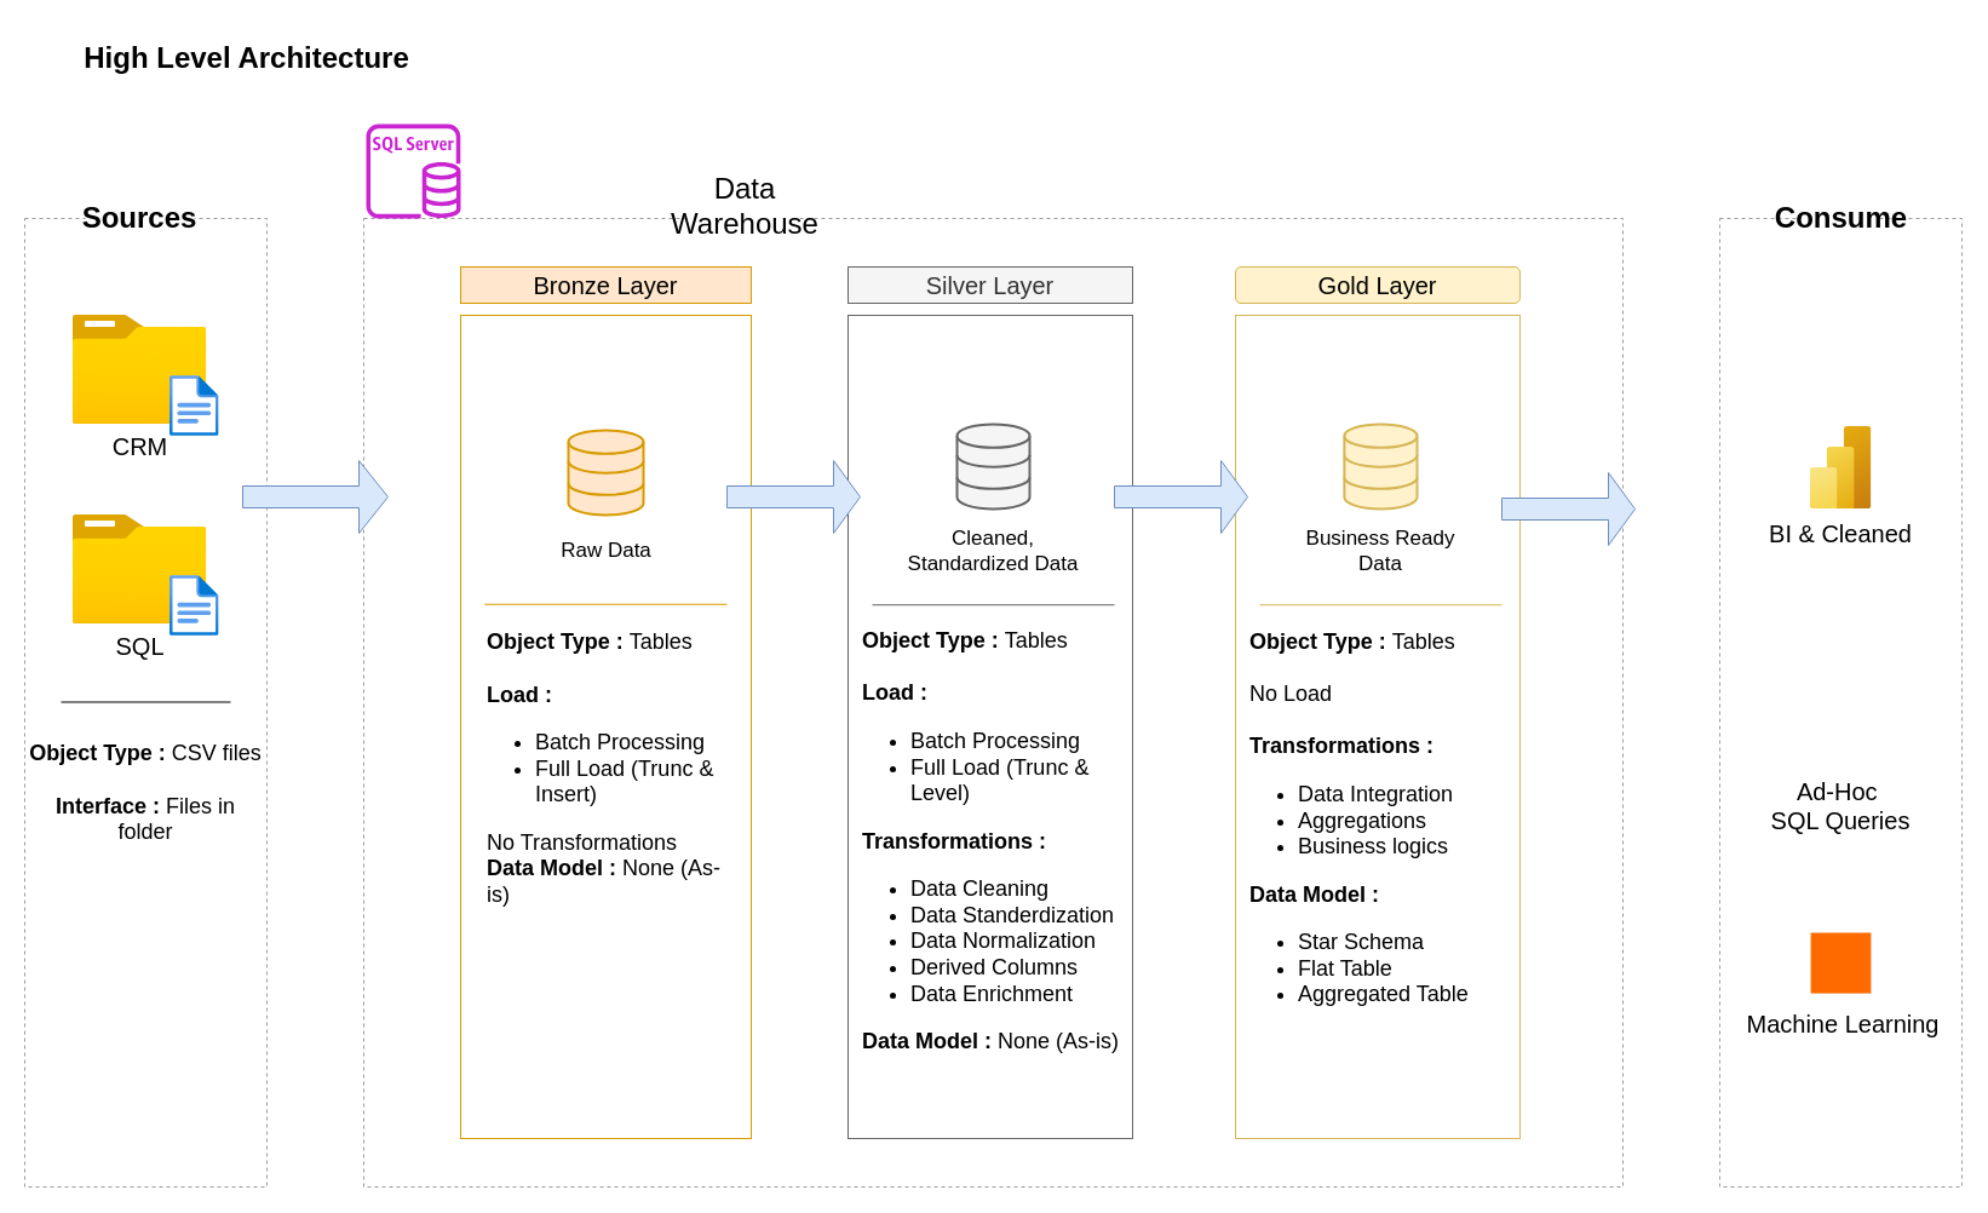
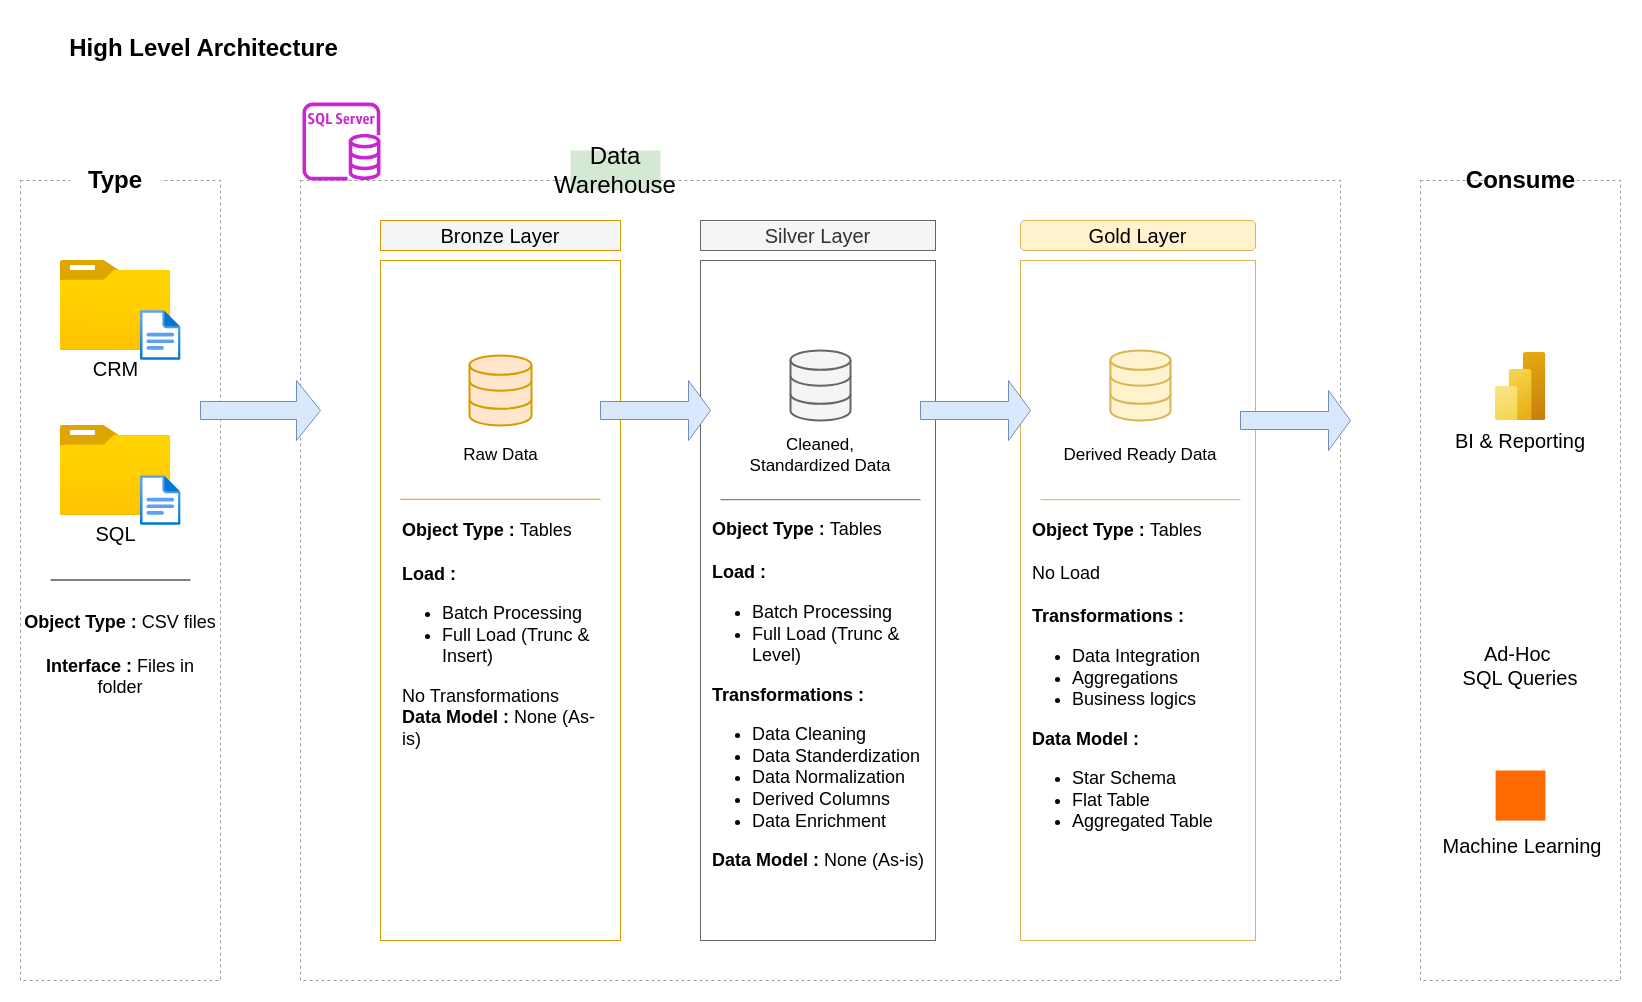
  <mxCell id="0" />
  <mxCell id="1" parent="0" />
  <mxCell id="2" value="&lt;p style=&quot;line-height: 120%;&quot;&gt;&lt;b style=&quot;&quot;&gt;&lt;font style=&quot;font-size: 24px;&quot;&gt;High Level Architecture&lt;/font&gt;&lt;/b&gt;&lt;/p&gt;" style="text;html=1;align=center;verticalAlign=middle;resizable=0;points=[];autosize=1;strokeColor=none;fillColor=none;" parent="1" vertex="1"><mxGeometry x="58" y="20" width="290" height="60" as="geometry" /></mxCell>
  <mxCell id="3" value="" style="rounded=0;whiteSpace=wrap;html=1;fillColor=none;dashed=1;strokeColor=#9f9d9d;" parent="1" vertex="1"><mxGeometry x="20" y="180" width="200" height="800" as="geometry" /></mxCell>
- <mxCell id="4" value="&lt;p&gt;&lt;font style=&quot;font-size: 24px;&quot;&gt;&lt;b&gt;Sources&lt;/b&gt;&lt;/font&gt;&lt;/p&gt;" style="rounded=0;whiteSpace=wrap;html=1;strokeColor=none;" parent="1" vertex="1"><mxGeometry x="70" y="160" width="90" height="40" as="geometry" /></mxCell>
+ <mxCell id="4" value="&lt;p&gt;&lt;font style=&quot;font-size: 24px;&quot;&gt;&lt;b&gt;Type&lt;/b&gt;&lt;/font&gt;&lt;/p&gt;" style="rounded=0;whiteSpace=wrap;html=1;strokeColor=none;" parent="1" vertex="1"><mxGeometry x="70" y="160" width="90" height="40" as="geometry" /></mxCell>
  <mxCell id="5" value="" style="rounded=0;whiteSpace=wrap;html=1;fillColor=none;dashed=1;strokeColor=#9f9d9d;" parent="1" vertex="1"><mxGeometry x="300" y="180" width="1040" height="800" as="geometry" /></mxCell>
- <mxCell id="6" value="&lt;p&gt;&lt;font style=&quot;font-size: 24px;&quot;&gt;Data Warehouse&lt;/font&gt;&lt;/p&gt;" style="rounded=0;whiteSpace=wrap;html=1;strokeColor=none;" parent="1" vertex="1"><mxGeometry x="570" y="150" width="90" height="40" as="geometry" /></mxCell>
+ <mxCell id="6" value="&lt;p&gt;&lt;font style=&quot;font-size: 24px;&quot;&gt;Data Warehouse&lt;/font&gt;&lt;/p&gt;" style="rounded=0;whiteSpace=wrap;html=1;strokeColor=none;fillColor=#d5e8d4;" parent="1" vertex="1"><mxGeometry x="570" y="150" width="90" height="40" as="geometry" /></mxCell>
  <mxCell id="7" value="" style="rounded=0;whiteSpace=wrap;html=1;fillColor=none;dashed=1;strokeColor=#9f9d9d;" parent="1" vertex="1"><mxGeometry x="1420" y="180" width="200" height="800" as="geometry" /></mxCell>
  <mxCell id="8" value="&lt;p&gt;&lt;font style=&quot;font-size: 24px;&quot;&gt;&lt;b&gt;Consume&lt;/b&gt;&lt;/font&gt;&lt;/p&gt;" style="rounded=0;whiteSpace=wrap;html=1;strokeColor=none;fillColor=default;" parent="1" vertex="1"><mxGeometry x="1487.5" y="160" width="65" height="40" as="geometry" /></mxCell>
- <mxCell id="9" value="&lt;font style=&quot;font-size: 20px;&quot;&gt;Bronze Layer&lt;/font&gt;" style="rounded=0;whiteSpace=wrap;html=1;fillColor=#ffe6cc;strokeColor=#d79b00;" parent="1" vertex="1"><mxGeometry x="380" y="220" width="240" height="30" as="geometry" /></mxCell>
+ <mxCell id="9" value="&lt;font style=&quot;font-size: 20px;&quot;&gt;Bronze Layer&lt;/font&gt;" style="rounded=0;whiteSpace=wrap;html=1;fillColor=#f5f5f5;strokeColor=#d79b00;" parent="1" vertex="1"><mxGeometry x="380" y="220" width="240" height="30" as="geometry" /></mxCell>
  <mxCell id="10" value="" style="rounded=0;whiteSpace=wrap;html=1;fillColor=none;strokeColor=#d79b00;" parent="1" vertex="1"><mxGeometry x="380" y="260" width="240" height="680" as="geometry" /></mxCell>
  <mxCell id="11" value="&lt;font style=&quot;font-size: 20px;&quot;&gt;Silver Layer&lt;/font&gt;" style="rounded=0;whiteSpace=wrap;html=1;fillColor=#f5f5f5;strokeColor=#666666;fontColor=#333333;" parent="1" vertex="1"><mxGeometry x="700" y="220" width="235" height="30" as="geometry" /></mxCell>
  <mxCell id="12" value="" style="rounded=0;whiteSpace=wrap;html=1;fillColor=none;strokeColor=#666666;fontColor=#333333;" parent="1" vertex="1"><mxGeometry x="700" y="260" width="235" height="680" as="geometry" /></mxCell>
  <mxCell id="13" value="&lt;font style=&quot;font-size: 20px;&quot;&gt;Gold Layer&lt;/font&gt;" style="whiteSpace=wrap;html=1;fillColor=#fff2cc;strokeColor=#d6b656;rounded=1;" parent="1" vertex="1"><mxGeometry x="1020" y="220" width="235" height="30" as="geometry" /></mxCell>
  <mxCell id="14" value="" style="rounded=0;whiteSpace=wrap;html=1;fillColor=none;strokeColor=#d6b656;" parent="1" vertex="1"><mxGeometry x="1020" y="260" width="235" height="680" as="geometry" /></mxCell>
  <mxCell id="15" value="&lt;font style=&quot;font-size: 20px;&quot;&gt;CRM&lt;/font&gt;" style="image;aspect=fixed;html=1;points=[];align=center;fontSize=12;image=img/lib/azure2/general/Folder_Blank.svg;" parent="1" vertex="1"><mxGeometry x="59.55" y="260" width="110.89" height="90" as="geometry" /></mxCell>
  <mxCell id="16" value="" style="image;aspect=fixed;html=1;points=[];align=center;fontSize=12;image=img/lib/azure2/general/File.svg;" parent="1" vertex="1"><mxGeometry x="140" y="310" width="40.58" height="50" as="geometry" /></mxCell>
  <mxCell id="17" value="&lt;font style=&quot;font-size: 20px;&quot;&gt;SQL&lt;/font&gt;" style="image;aspect=fixed;html=1;points=[];align=center;fontSize=12;image=img/lib/azure2/general/Folder_Blank.svg;" parent="1" vertex="1"><mxGeometry x="59.55" y="425" width="110.89" height="90" as="geometry" /></mxCell>
  <mxCell id="18" value="" style="image;aspect=fixed;html=1;points=[];align=center;fontSize=12;image=img/lib/azure2/general/File.svg;" parent="1" vertex="1"><mxGeometry x="140" y="475" width="40.58" height="50" as="geometry" /></mxCell>
  <mxCell id="19" value="" style="endArrow=none;html=1;rounded=0;exitX=0.15;exitY=0.714;exitDx=0;exitDy=0;exitPerimeter=0;entryX=0.85;entryY=0.714;entryDx=0;entryDy=0;entryPerimeter=0;elbow=vertical;" parent="1" edge="1"><mxGeometry width="50" height="50" relative="1" as="geometry"><mxPoint x="50" y="579.5" as="sourcePoint" /><mxPoint x="190" y="579.5" as="targetPoint" /></mxGeometry></mxCell>
  <mxCell id="20" value="&lt;font style=&quot;font-size: 18px;&quot;&gt;&lt;b&gt;Object Type :&lt;/b&gt; CSV files&lt;/font&gt;&lt;div&gt;&lt;span style=&quot;font-size: 18px;&quot;&gt;&lt;br&gt;&lt;/span&gt;&lt;div style=&quot;font-size: 18px;&quot;&gt;&lt;font style=&quot;font-size: 18px;&quot;&gt;&lt;b&gt;Interface :&lt;/b&gt; Files in folder&lt;/font&gt;&lt;/div&gt;&lt;/div&gt;" style="text;html=1;align=center;verticalAlign=middle;whiteSpace=wrap;rounded=0;" parent="1" vertex="1"><mxGeometry x="20" y="640" width="200" height="30" as="geometry" /></mxCell>
  <mxCell id="21" value="" style="html=1;verticalLabelPosition=bottom;align=center;labelBackgroundColor=#ffffff;verticalAlign=top;strokeWidth=2;strokeColor=#d79b00;shadow=0;dashed=0;shape=mxgraph.ios7.icons.data;fillColor=#ffe6cc;" parent="1" vertex="1"><mxGeometry x="469" y="355" width="62" height="70" as="geometry" /></mxCell>
  <mxCell id="22" value="" style="html=1;verticalLabelPosition=bottom;align=center;labelBackgroundColor=#ffffff;verticalAlign=top;strokeWidth=2;strokeColor=#666666;shadow=0;dashed=0;shape=mxgraph.ios7.icons.data;fillColor=#f5f5f5;fontColor=#333333;" parent="1" vertex="1"><mxGeometry x="790" y="350" width="60" height="70" as="geometry" /></mxCell>
  <mxCell id="23" value="" style="html=1;verticalLabelPosition=bottom;align=center;labelBackgroundColor=#ffffff;verticalAlign=top;strokeWidth=2;strokeColor=#d6b656;shadow=0;dashed=0;shape=mxgraph.ios7.icons.data;fillColor=#fff2cc;" parent="1" vertex="1"><mxGeometry x="1109.88" y="350" width="60.12" height="70" as="geometry" /></mxCell>
  <mxCell id="24" value="" style="shape=singleArrow;whiteSpace=wrap;html=1;fillColor=#dae8fc;strokeColor=#6c8ebf;" parent="1" vertex="1"><mxGeometry x="200" y="380" width="120" height="60" as="geometry" /></mxCell>
  <mxCell id="25" value="" style="shape=singleArrow;whiteSpace=wrap;html=1;fillColor=#dae8fc;strokeColor=#6c8ebf;" parent="1" vertex="1"><mxGeometry x="600" y="380" width="110" height="60" as="geometry" /></mxCell>
  <mxCell id="26" value="" style="shape=singleArrow;whiteSpace=wrap;html=1;fillColor=#dae8fc;strokeColor=#6c8ebf;" vertex="1" parent="1"><mxGeometry x="920" y="380" width="110" height="60" as="geometry" /></mxCell>
  <mxCell id="27" value="" style="shape=singleArrow;whiteSpace=wrap;html=1;fillColor=#dae8fc;strokeColor=#6c8ebf;" vertex="1" parent="1"><mxGeometry x="1240" y="390" width="110" height="60" as="geometry" /></mxCell>
  <mxCell id="28" value="&lt;font style=&quot;font-size: 17px;&quot;&gt;Raw Data&lt;/font&gt;" style="text;html=1;align=center;verticalAlign=middle;whiteSpace=wrap;rounded=0;" vertex="1" parent="1"><mxGeometry x="459.5" y="440" width="81" height="30" as="geometry" /></mxCell>
  <mxCell id="29" value="&lt;font style=&quot;font-size: 17px;&quot;&gt;Cleaned, Standardized Data&lt;/font&gt;" style="text;html=1;align=center;verticalAlign=middle;whiteSpace=wrap;rounded=0;" vertex="1" parent="1"><mxGeometry x="739.88" y="440" width="160.25" height="30" as="geometry" /></mxCell>
- <mxCell id="30" value="&lt;font style=&quot;font-size: 17px;&quot;&gt;Business Ready Data&lt;/font&gt;" style="text;html=1;align=center;verticalAlign=middle;whiteSpace=wrap;rounded=0;" vertex="1" parent="1"><mxGeometry x="1059.82" y="440" width="160.25" height="30" as="geometry" /></mxCell>
+ <mxCell id="30" value="&lt;font style=&quot;font-size: 17px;&quot;&gt;Derived Ready Data&lt;/font&gt;" style="text;html=1;align=center;verticalAlign=middle;whiteSpace=wrap;rounded=0;" vertex="1" parent="1"><mxGeometry x="1059.82" y="440" width="160.25" height="30" as="geometry" /></mxCell>
  <mxCell id="31" value="" style="endArrow=none;html=1;rounded=0;exitX=0.083;exitY=0.556;exitDx=0;exitDy=0;exitPerimeter=0;entryX=0.917;entryY=0.556;entryDx=0;entryDy=0;entryPerimeter=0;elbow=vertical;fillColor=#ffe6cc;strokeColor=#d79b00;" edge="1" parent="1"><mxGeometry width="50" height="50" relative="1" as="geometry"><mxPoint x="399.84" y="498.75" as="sourcePoint" /><mxPoint x="600" y="498.75" as="targetPoint" /></mxGeometry></mxCell>
  <mxCell id="32" value="" style="endArrow=none;html=1;rounded=0;exitX=0.083;exitY=0.556;exitDx=0;exitDy=0;exitPerimeter=0;entryX=0.917;entryY=0.556;entryDx=0;entryDy=0;entryPerimeter=0;elbow=vertical;fillColor=#f5f5f5;strokeColor=#666666;" edge="1" parent="1"><mxGeometry width="50" height="50" relative="1" as="geometry"><mxPoint x="720" y="499.23" as="sourcePoint" /><mxPoint x="920" y="499.23" as="targetPoint" /></mxGeometry></mxCell>
  <mxCell id="33" value="" style="endArrow=none;html=1;rounded=0;exitX=0.083;exitY=0.556;exitDx=0;exitDy=0;exitPerimeter=0;entryX=0.917;entryY=0.556;entryDx=0;entryDy=0;entryPerimeter=0;elbow=vertical;fillColor=#fff2cc;strokeColor=#d6b656;" edge="1" parent="1"><mxGeometry width="50" height="50" relative="1" as="geometry"><mxPoint x="1039.94" y="499.23" as="sourcePoint" /><mxPoint x="1239.94" y="499.23" as="targetPoint" /></mxGeometry></mxCell>
  <mxCell id="34" value="&lt;font style=&quot;font-size: 18px;&quot;&gt;&lt;b&gt;Object Type :&lt;/b&gt;&amp;nbsp;Tables&lt;/font&gt;&lt;div&gt;&lt;span style=&quot;font-size: 18px;&quot;&gt;&lt;br&gt;&lt;/span&gt;&lt;div style=&quot;font-size: 18px;&quot;&gt;&lt;font style=&quot;font-size: 18px;&quot;&gt;&lt;b&gt;Load :&lt;/b&gt;&amp;nbsp;&lt;/font&gt;&lt;/div&gt;&lt;div style=&quot;font-size: 18px;&quot;&gt;&lt;ul&gt;&lt;li&gt;&lt;span style=&quot;background-color: transparent; color: light-dark(rgb(0, 0, 0), rgb(255, 255, 255));&quot;&gt;Batch Processing&lt;/span&gt;&lt;/li&gt;&lt;li&gt;Full Load (Trunc &amp;amp; Insert)&lt;/li&gt;&lt;/ul&gt;&lt;span style=&quot;background-color: transparent; color: light-dark(rgb(0, 0, 0), rgb(255, 255, 255));&quot;&gt;No Transformations&lt;/span&gt;&lt;/div&gt;&lt;div style=&quot;font-size: 18px;&quot;&gt;&lt;span style=&quot;background-color: transparent; color: light-dark(rgb(0, 0, 0), rgb(255, 255, 255));&quot;&gt;&lt;b&gt;Data Model :&lt;/b&gt; None (As-is)&amp;nbsp;&lt;/span&gt;&lt;/div&gt;&lt;/div&gt;" style="text;html=1;align=left;verticalAlign=middle;whiteSpace=wrap;rounded=0;" vertex="1" parent="1"><mxGeometry x="400" y="620" width="200" height="30" as="geometry" /></mxCell>
  <mxCell id="35" value="&lt;font style=&quot;font-size: 18px;&quot;&gt;&lt;b&gt;Object Type :&lt;/b&gt;&amp;nbsp;Tables&lt;/font&gt;&lt;div&gt;&lt;span style=&quot;font-size: 18px;&quot;&gt;&lt;br&gt;&lt;/span&gt;&lt;div style=&quot;font-size: 18px;&quot;&gt;&lt;font style=&quot;font-size: 18px;&quot;&gt;&lt;b&gt;Load :&lt;/b&gt;&amp;nbsp;&lt;/font&gt;&lt;/div&gt;&lt;div style=&quot;font-size: 18px;&quot;&gt;&lt;ul&gt;&lt;li&gt;&lt;span style=&quot;background-color: transparent; color: light-dark(rgb(0, 0, 0), rgb(255, 255, 255));&quot;&gt;Batch Processing&lt;/span&gt;&lt;/li&gt;&lt;li&gt;Full Load (Trunc &amp;amp; Level)&lt;/li&gt;&lt;/ul&gt;&lt;span style=&quot;background-color: transparent; color: light-dark(rgb(0, 0, 0), rgb(255, 255, 255));&quot;&gt;&lt;b&gt;Transformations :&amp;nbsp;&lt;/b&gt;&lt;/span&gt;&lt;/div&gt;&lt;div style=&quot;font-size: 18px;&quot;&gt;&lt;ul&gt;&lt;li&gt;&lt;span style=&quot;background-color: transparent; color: light-dark(rgb(0, 0, 0), rgb(255, 255, 255));&quot;&gt;Data Cleaning&lt;/span&gt;&lt;/li&gt;&lt;li&gt;&lt;span style=&quot;background-color: transparent; color: light-dark(rgb(0, 0, 0), rgb(255, 255, 255));&quot;&gt;Data Standerdization&lt;/span&gt;&lt;/li&gt;&lt;li&gt;&lt;span style=&quot;background-color: transparent; color: light-dark(rgb(0, 0, 0), rgb(255, 255, 255));&quot;&gt;Data Normalization&amp;nbsp;&lt;/span&gt;&lt;/li&gt;&lt;li&gt;&lt;span style=&quot;background-color: transparent; color: light-dark(rgb(0, 0, 0), rgb(255, 255, 255));&quot;&gt;Derived Columns&lt;/span&gt;&lt;/li&gt;&lt;li&gt;Data Enrichment&lt;/li&gt;&lt;/ul&gt;&lt;/div&gt;&lt;div style=&quot;font-size: 18px;&quot;&gt;&lt;span style=&quot;background-color: transparent; color: light-dark(rgb(0, 0, 0), rgb(255, 255, 255));&quot;&gt;&lt;b&gt;Data Model :&lt;/b&gt; None (As-is)&amp;nbsp;&lt;/span&gt;&lt;/div&gt;&lt;/div&gt;" style="text;html=1;align=left;verticalAlign=middle;whiteSpace=wrap;rounded=0;" vertex="1" parent="1"><mxGeometry x="710" y="680" width="220" height="30" as="geometry" /></mxCell>
  <mxCell id="36" value="&lt;font style=&quot;font-size: 18px;&quot;&gt;&lt;b&gt;Object Type :&lt;/b&gt;&amp;nbsp;Tables&lt;/font&gt;&lt;div&gt;&lt;span style=&quot;font-size: 18px;&quot;&gt;&lt;br&gt;&lt;/span&gt;&lt;div&gt;&lt;span style=&quot;font-size: 18px; background-color: transparent; color: light-dark(rgb(0, 0, 0), rgb(255, 255, 255));&quot;&gt;No Load&lt;/span&gt;&lt;/div&gt;&lt;div&gt;&lt;span style=&quot;font-size: 18px;&quot;&gt;&lt;br&gt;&lt;/span&gt;&lt;div&gt;&lt;div style=&quot;font-size: 18px;&quot;&gt;&lt;span style=&quot;background-color: transparent; color: light-dark(rgb(0, 0, 0), rgb(255, 255, 255));&quot;&gt;&lt;b&gt;Transformations :&amp;nbsp;&lt;/b&gt;&lt;/span&gt;&lt;/div&gt;&lt;div style=&quot;font-size: 18px;&quot;&gt;&lt;ul&gt;&lt;li&gt;&lt;span style=&quot;background-color: transparent; color: light-dark(rgb(0, 0, 0), rgb(255, 255, 255));&quot;&gt;Data Integration&lt;/span&gt;&lt;/li&gt;&lt;li&gt;&lt;span style=&quot;background-color: transparent; color: light-dark(rgb(0, 0, 0), rgb(255, 255, 255));&quot;&gt;Aggregations&lt;/span&gt;&lt;/li&gt;&lt;li&gt;&lt;span style=&quot;background-color: transparent; color: light-dark(rgb(0, 0, 0), rgb(255, 255, 255));&quot;&gt;Business logics&lt;/span&gt;&lt;/li&gt;&lt;/ul&gt;&lt;/div&gt;&lt;div style=&quot;font-size: 18px;&quot;&gt;&lt;span style=&quot;background-color: transparent; color: light-dark(rgb(0, 0, 0), rgb(255, 255, 255));&quot;&gt;&lt;b&gt;Data Model :&lt;/b&gt;&amp;nbsp;&lt;/span&gt;&lt;/div&gt;&lt;/div&gt;&lt;/div&gt;&lt;/div&gt;&lt;div style=&quot;font-size: 18px;&quot;&gt;&lt;ul&gt;&lt;li&gt;&lt;span style=&quot;background-color: transparent; color: light-dark(rgb(0, 0, 0), rgb(255, 255, 255));&quot;&gt;Star Schema&lt;/span&gt;&lt;/li&gt;&lt;li&gt;&lt;span style=&quot;background-color: transparent; color: light-dark(rgb(0, 0, 0), rgb(255, 255, 255));&quot;&gt;Flat Table&lt;/span&gt;&lt;/li&gt;&lt;li&gt;&lt;span style=&quot;background-color: transparent; color: light-dark(rgb(0, 0, 0), rgb(255, 255, 255));&quot;&gt;Aggregated Table&lt;/span&gt;&lt;/li&gt;&lt;/ul&gt;&lt;/div&gt;" style="text;html=1;align=left;verticalAlign=middle;whiteSpace=wrap;rounded=0;" vertex="1" parent="1"><mxGeometry x="1030" y="670" width="200" height="30" as="geometry" /></mxCell>
  <mxCell id="37" value="" style="image;aspect=fixed;html=1;points=[];align=center;fontSize=12;image=img/lib/azure2/analytics/Power_BI_Embedded.svg;" vertex="1" parent="1"><mxGeometry x="1494.5" y="352" width="51" height="68" as="geometry" /></mxCell>
  <mxCell id="38" value="" style="shape=image;html=1;verticalAlign=top;verticalLabelPosition=bottom;labelBackgroundColor=#ffffff;imageAspect=0;aspect=fixed;image=https://cdn2.iconfinder.com/data/icons/seo-web-1-filled-outline/64/search_analytics-seo_marketing-seo_monitoring-128.png" vertex="1" parent="1"><mxGeometry x="1456" y="525" width="128" height="128" as="geometry" /></mxCell>
  <mxCell id="39" value="" style="points=[];aspect=fixed;html=1;align=center;shadow=0;dashed=0;fillColor=#FF6A00;strokeColor=none;shape=mxgraph.alibaba_cloud.machine_learning;" vertex="1" parent="1"><mxGeometry x="1495.1" y="770" width="49.8" height="50.1" as="geometry" /></mxCell>
- <mxCell id="40" value="&lt;font style=&quot;font-size: 20px;&quot;&gt;BI &amp;amp; Cleaned&lt;/font&gt;" style="text;html=1;align=center;verticalAlign=middle;whiteSpace=wrap;rounded=0;" vertex="1" parent="1"><mxGeometry x="1450" y="425" width="140" height="30" as="geometry" /></mxCell>
+ <mxCell id="40" value="&lt;font style=&quot;font-size: 20px;&quot;&gt;BI &amp;amp; Reporting&lt;/font&gt;" style="text;html=1;align=center;verticalAlign=middle;whiteSpace=wrap;rounded=0;" vertex="1" parent="1"><mxGeometry x="1450" y="425" width="140" height="30" as="geometry" /></mxCell>
  <mxCell id="41" value="&lt;font style=&quot;font-size: 20px;&quot;&gt;Ad-Hoc&amp;nbsp;&lt;/font&gt;&lt;div&gt;&lt;font style=&quot;font-size: 20px;&quot;&gt;SQL Queries&lt;/font&gt;&lt;/div&gt;" style="text;html=1;align=center;verticalAlign=middle;whiteSpace=wrap;rounded=0;" vertex="1" parent="1"><mxGeometry x="1450" y="650" width="140" height="30" as="geometry" /></mxCell>
  <mxCell id="42" value="&lt;font style=&quot;font-size: 20px;&quot;&gt;Machine Learning&lt;/font&gt;" style="text;html=1;align=center;verticalAlign=middle;whiteSpace=wrap;rounded=0;" vertex="1" parent="1"><mxGeometry x="1440" y="830" width="164" height="30" as="geometry" /></mxCell>
  <mxCell id="43" value="" style="sketch=0;outlineConnect=0;fontColor=#232F3E;gradientColor=none;fillColor=#C925D1;strokeColor=none;dashed=0;verticalLabelPosition=bottom;verticalAlign=top;align=center;html=1;fontSize=12;fontStyle=0;aspect=fixed;pointerEvents=1;shape=mxgraph.aws4.rds_sql_server_instance;" vertex="1" parent="1"><mxGeometry x="302" y="102" width="78" height="78" as="geometry" /></mxCell>
